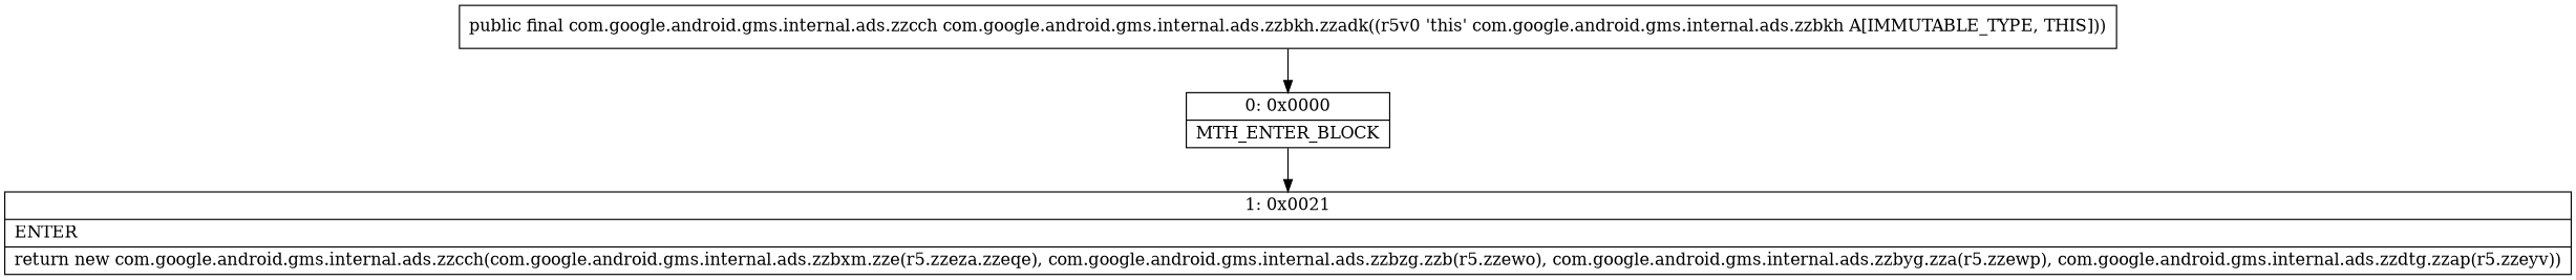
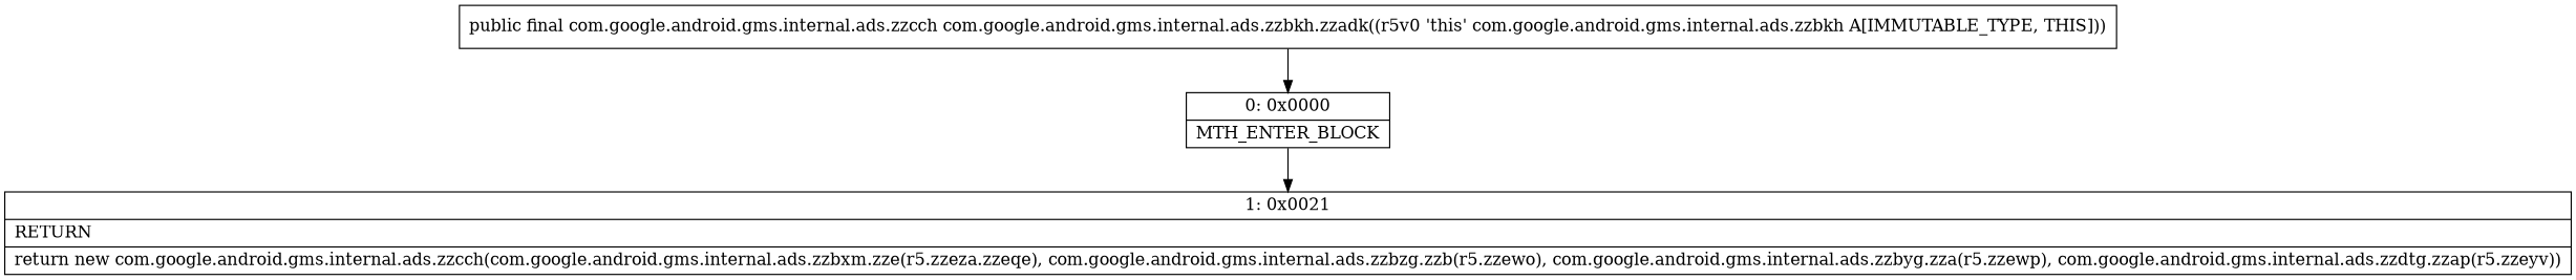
  digraph {
    node [shape=record]
    n1 [label="{0\:\ 0x0000|MTH_ENTER_BLOCK\l}"]
-   n2 [label="{1\:\ 0x0021|ENTER\l|return new com.google.android.gms.internal.ads.zzcch(com.google.android.gms.internal.ads.zzbxm.zze(r5.zzeza.zzeqe), com.google.android.gms.internal.ads.zzbzg.zzb(r5.zzewo), com.google.android.gms.internal.ads.zzbyg.zza(r5.zzewp), com.google.android.gms.internal.ads.zzdtg.zzap(r5.zzeyv))\l}"]
+   n2 [label="{1\:\ 0x0021|RETURN\l|return new com.google.android.gms.internal.ads.zzcch(com.google.android.gms.internal.ads.zzbxm.zze(r5.zzeza.zzeqe), com.google.android.gms.internal.ads.zzbzg.zzb(r5.zzewo), com.google.android.gms.internal.ads.zzbyg.zza(r5.zzewp), com.google.android.gms.internal.ads.zzdtg.zzap(r5.zzeyv))\l}"]
    n3 [label="{public final com.google.android.gms.internal.ads.zzcch com.google.android.gms.internal.ads.zzbkh.zzadk((r5v0 'this' com.google.android.gms.internal.ads.zzbkh A[IMMUTABLE_TYPE, THIS])) }"]
    n1 -> n2
    n3 -> n1
  }
